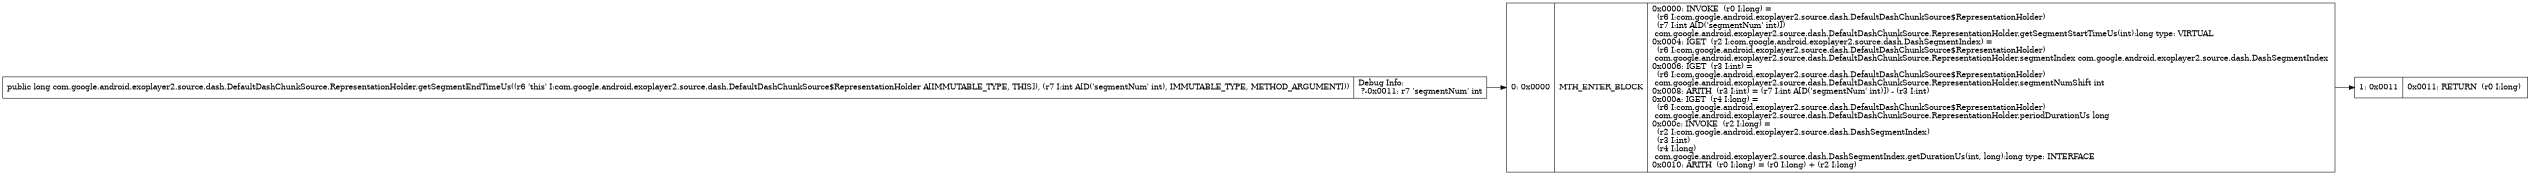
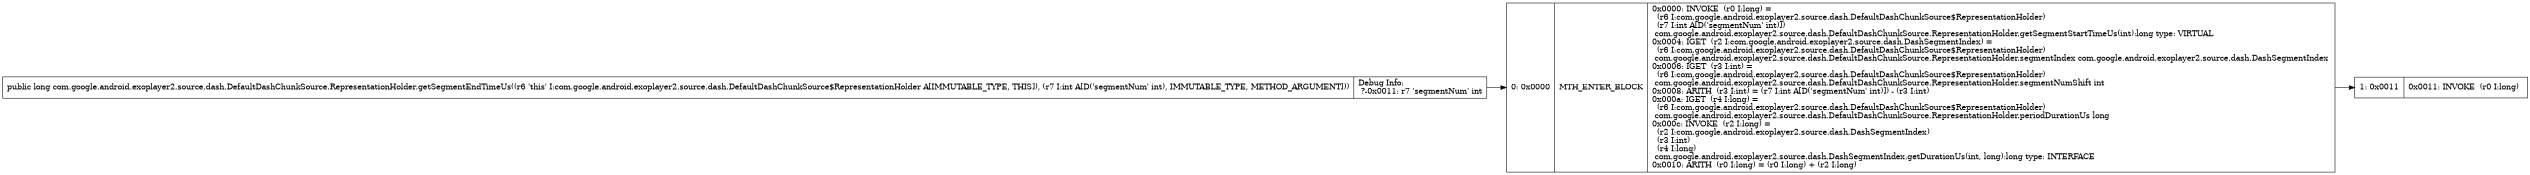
  digraph {
    rankdir=LR
    node [shape=record]
    n1 [label="{0\:\ 0x0000|MTH_ENTER_BLOCK\l|0x0000: INVOKE  (r0 I:long) = \l  (r6 I:com.google.android.exoplayer2.source.dash.DefaultDashChunkSource$RepresentationHolder)\l  (r7 I:int A[D('segmentNum' int)])\l com.google.android.exoplayer2.source.dash.DefaultDashChunkSource.RepresentationHolder.getSegmentStartTimeUs(int):long type: VIRTUAL \l0x0004: IGET  (r2 I:com.google.android.exoplayer2.source.dash.DashSegmentIndex) = \l  (r6 I:com.google.android.exoplayer2.source.dash.DefaultDashChunkSource$RepresentationHolder)\l com.google.android.exoplayer2.source.dash.DefaultDashChunkSource.RepresentationHolder.segmentIndex com.google.android.exoplayer2.source.dash.DashSegmentIndex \l0x0006: IGET  (r3 I:int) = \l  (r6 I:com.google.android.exoplayer2.source.dash.DefaultDashChunkSource$RepresentationHolder)\l com.google.android.exoplayer2.source.dash.DefaultDashChunkSource.RepresentationHolder.segmentNumShift int \l0x0008: ARITH  (r3 I:int) = (r7 I:int A[D('segmentNum' int)]) \- (r3 I:int) \l0x000a: IGET  (r4 I:long) = \l  (r6 I:com.google.android.exoplayer2.source.dash.DefaultDashChunkSource$RepresentationHolder)\l com.google.android.exoplayer2.source.dash.DefaultDashChunkSource.RepresentationHolder.periodDurationUs long \l0x000c: INVOKE  (r2 I:long) = \l  (r2 I:com.google.android.exoplayer2.source.dash.DashSegmentIndex)\l  (r3 I:int)\l  (r4 I:long)\l com.google.android.exoplayer2.source.dash.DashSegmentIndex.getDurationUs(int, long):long type: INTERFACE \l0x0010: ARITH  (r0 I:long) = (r0 I:long) + (r2 I:long) \l}"]
-   n2 [label="{1\:\ 0x0011|0x0011: RETURN  (r0 I:long) \l}"]
+   n2 [label="{1\:\ 0x0011|0x0011: INVOKE  (r0 I:long) \l}"]
    n3 [label="{public long com.google.android.exoplayer2.source.dash.DefaultDashChunkSource.RepresentationHolder.getSegmentEndTimeUs((r6 'this' I:com.google.android.exoplayer2.source.dash.DefaultDashChunkSource$RepresentationHolder A[IMMUTABLE_TYPE, THIS]), (r7 I:int A[D('segmentNum' int), IMMUTABLE_TYPE, METHOD_ARGUMENT]))  | Debug Info:\l  ?\-0x0011: r7 'segmentNum' int\l}"]
    n1 -> n2
    n3 -> n1
  }
